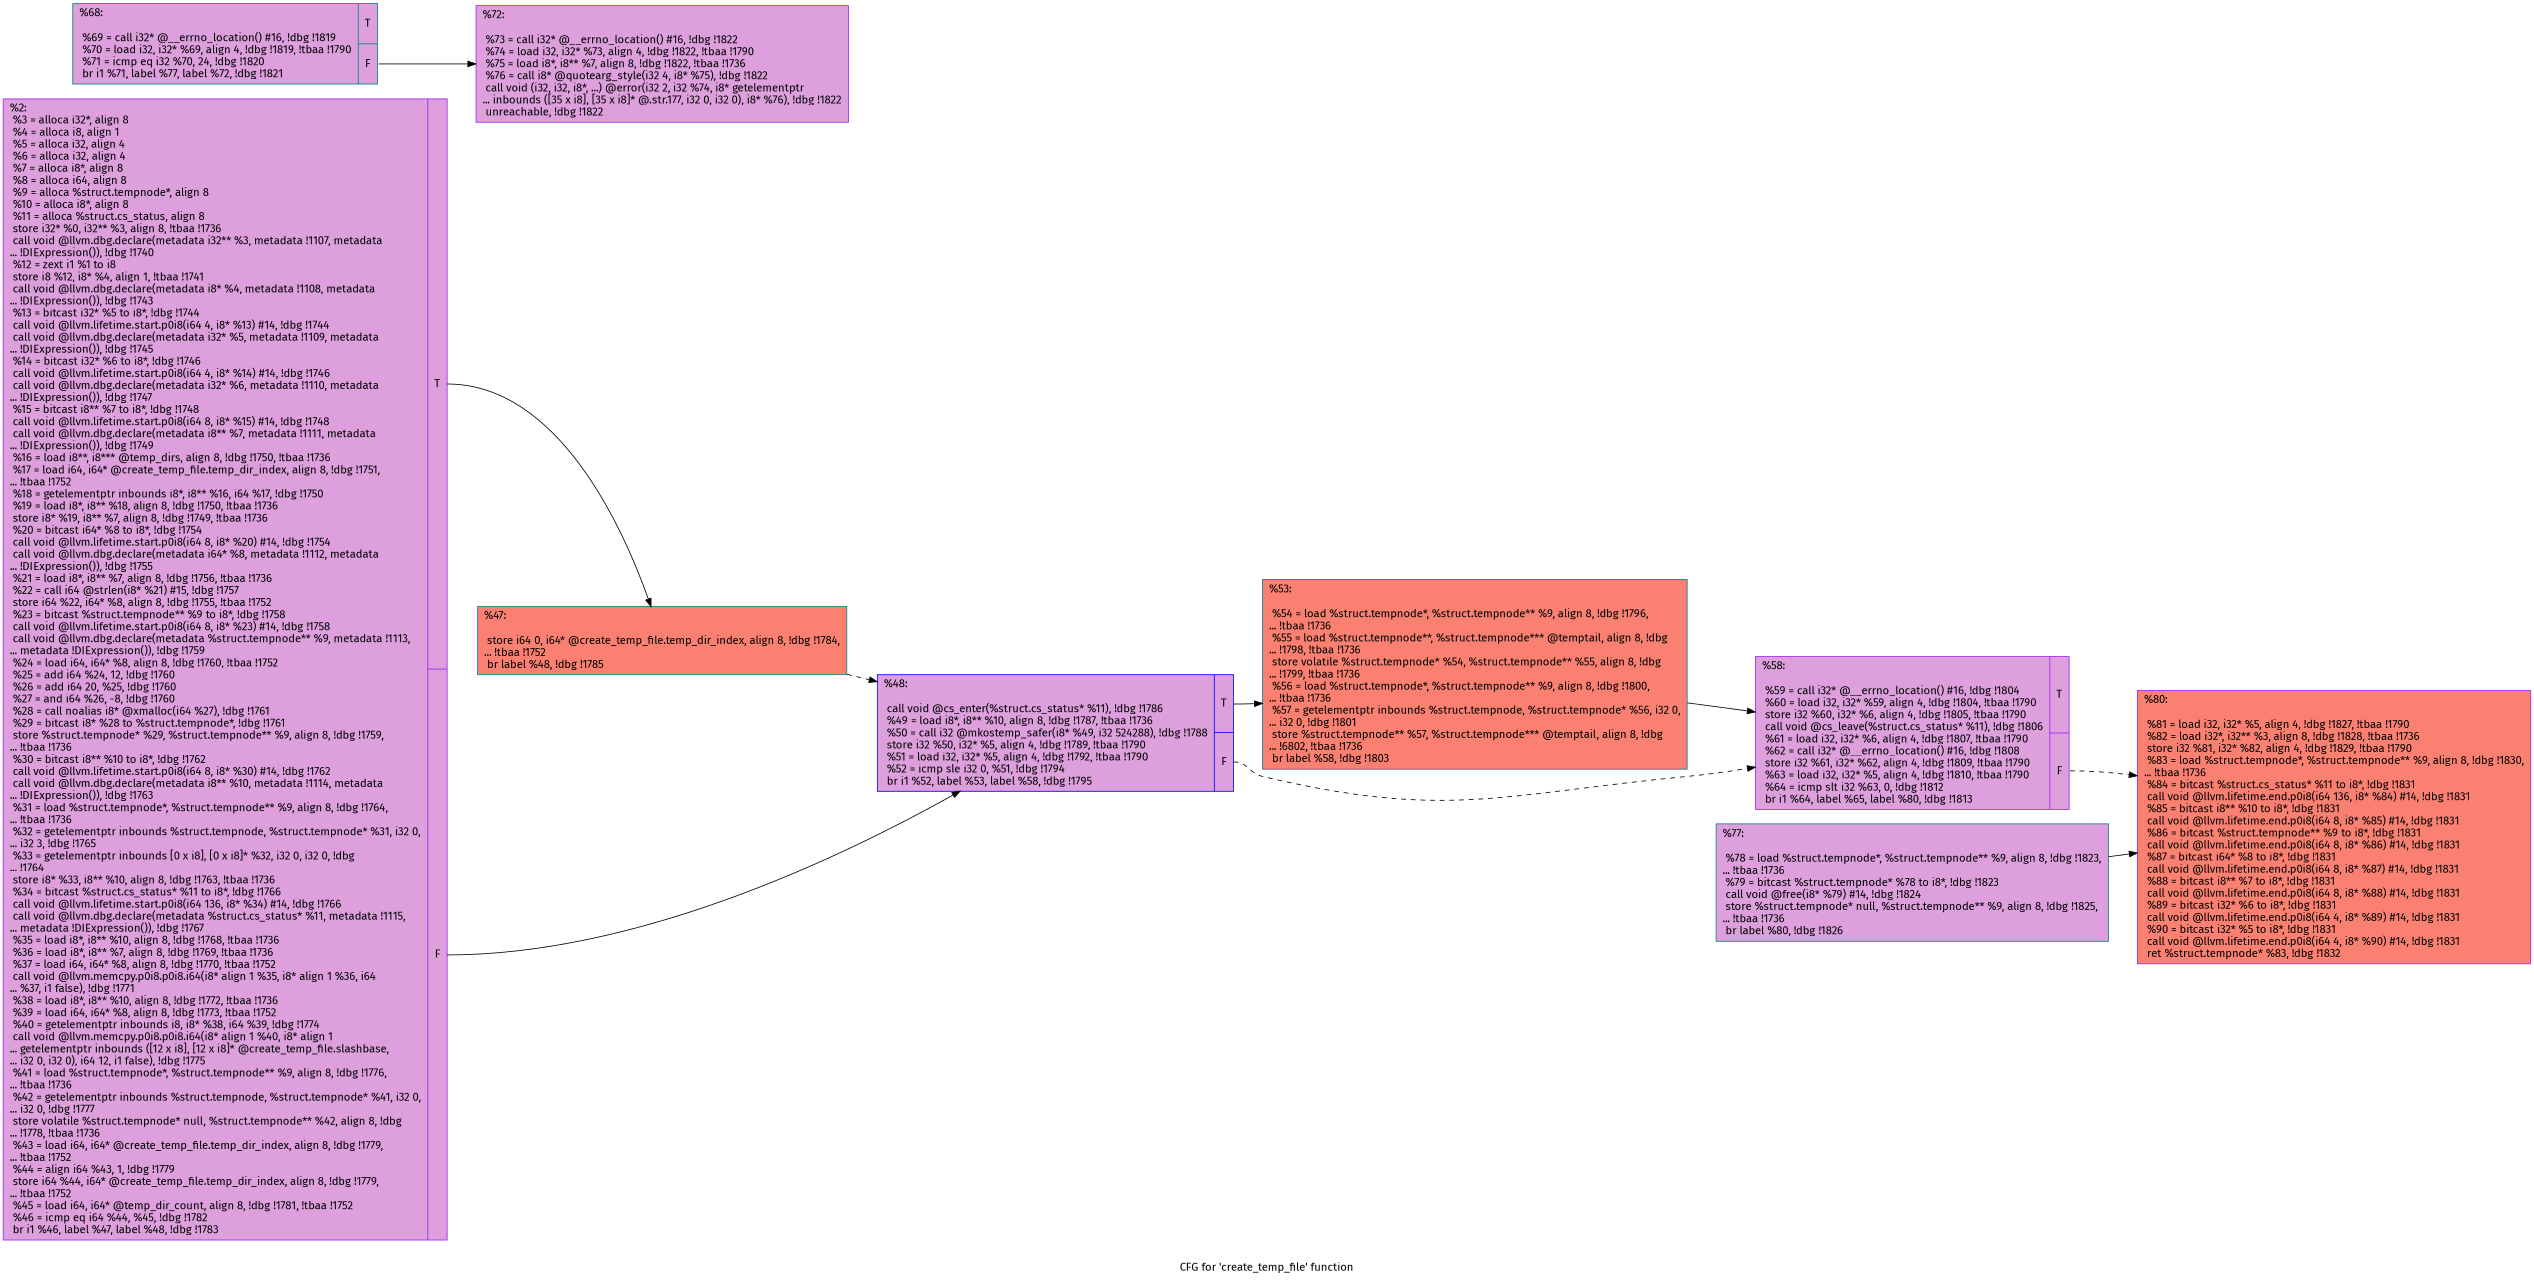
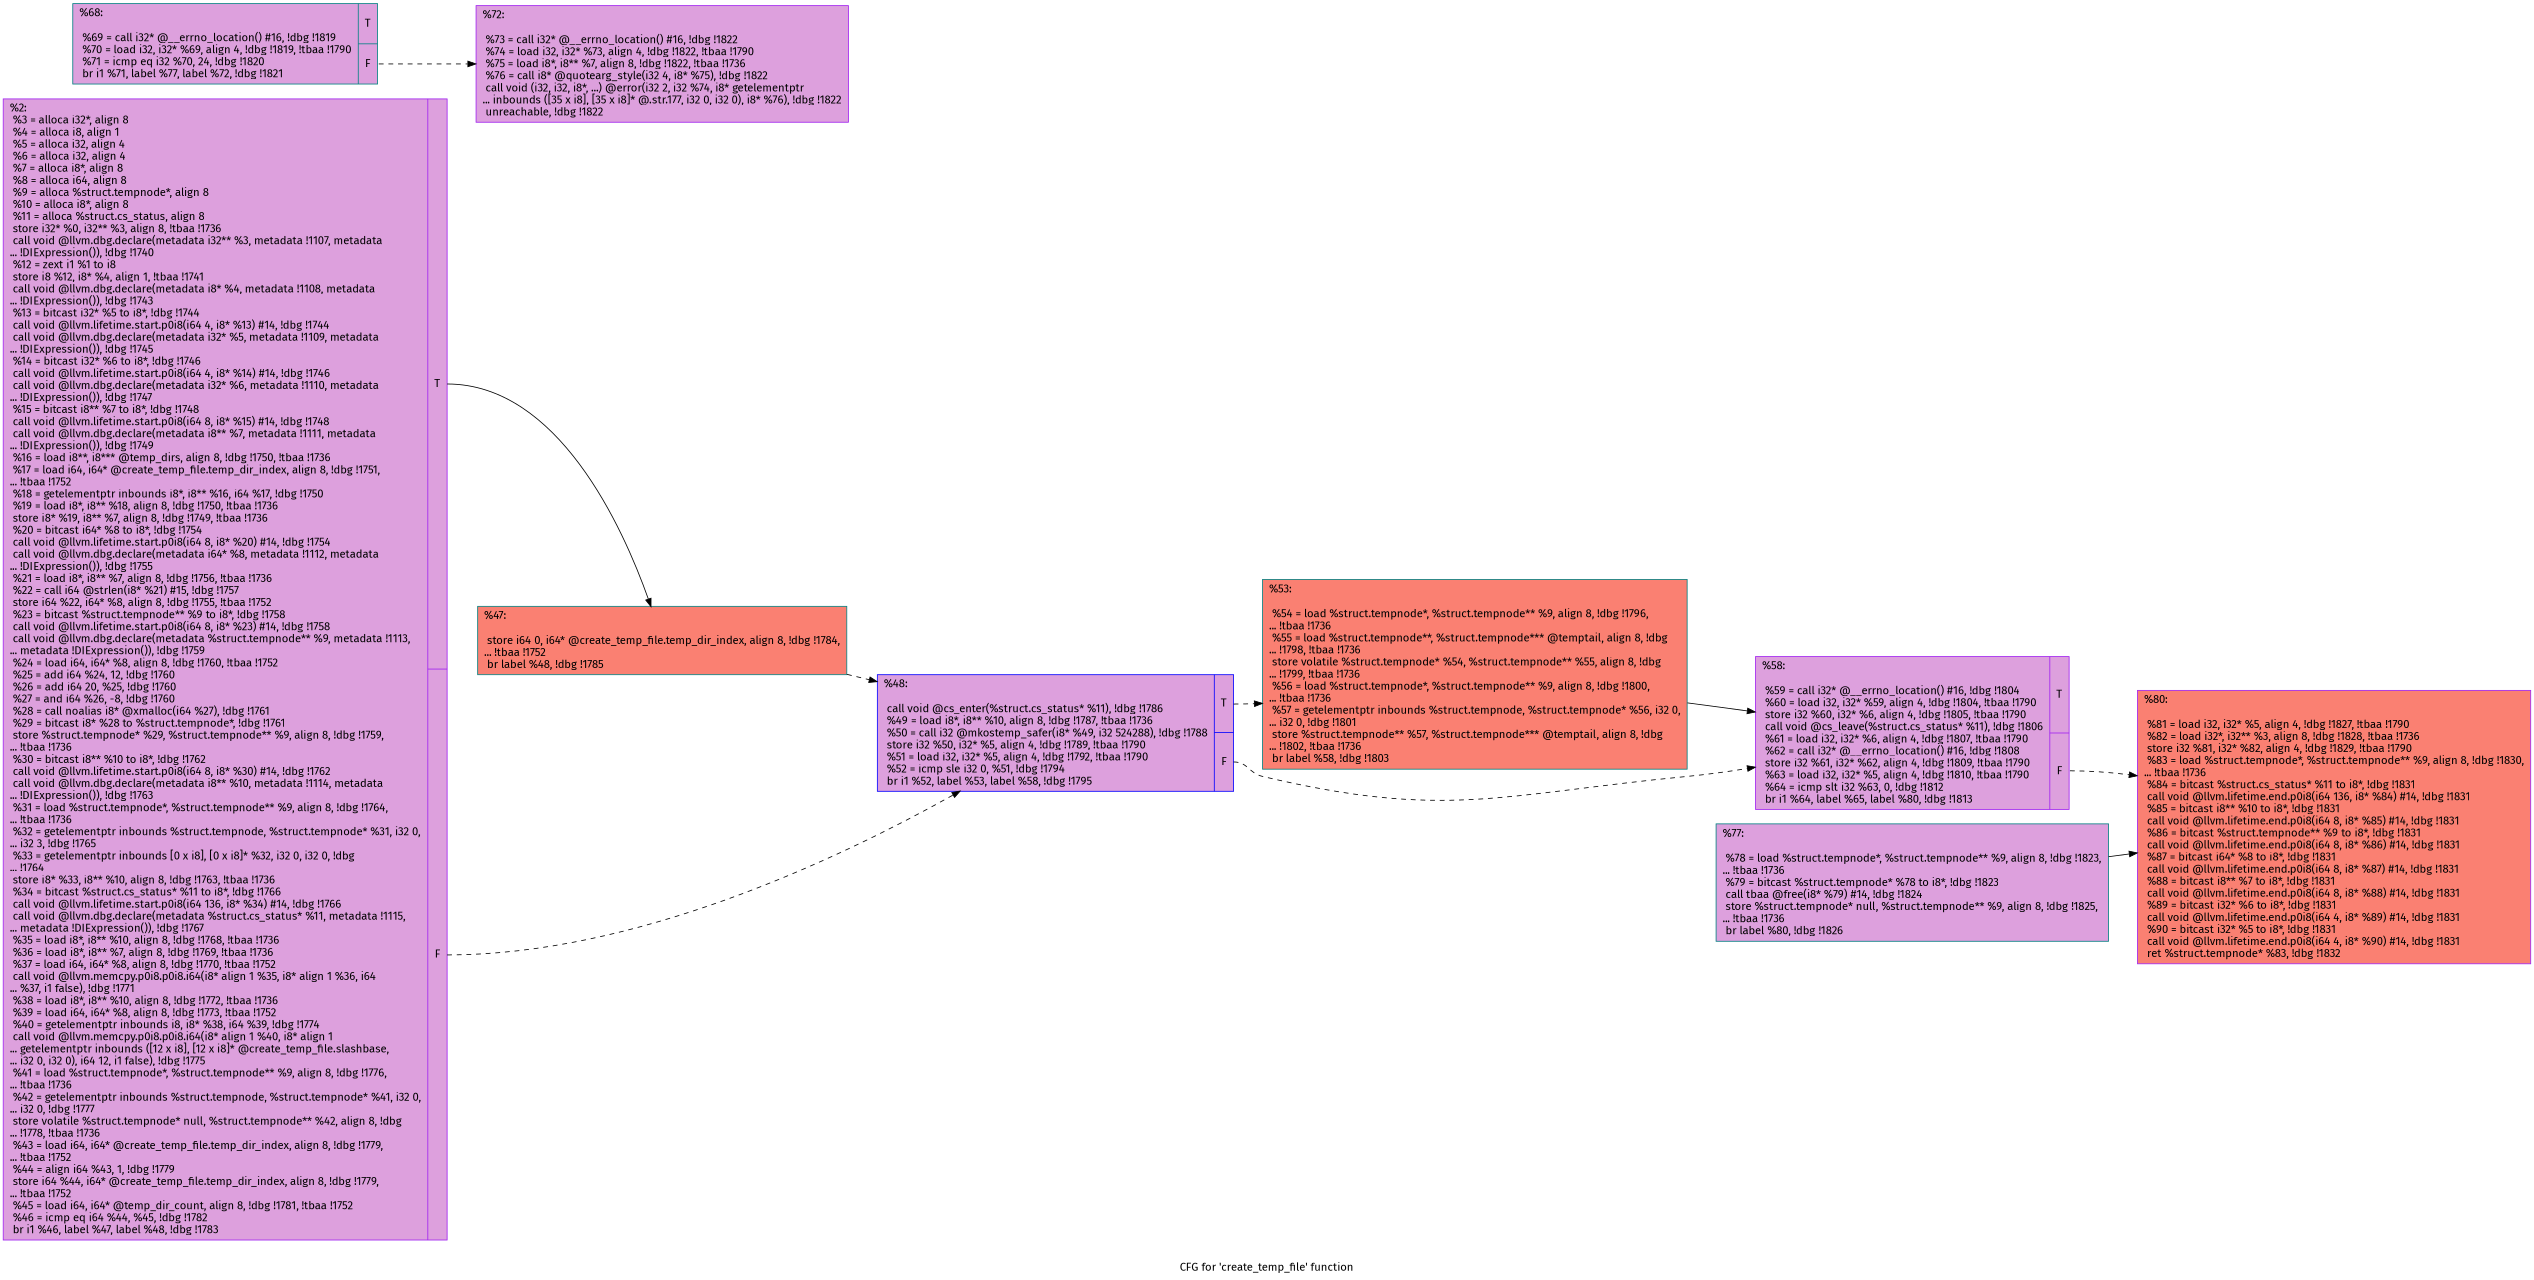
  digraph {
    fontname="Fira Sans"
    label="CFG for 'create_temp_file' function"
    rankdir=LR
    node [color=purple fillcolor=plum fontname="Fira Sans" shape=record style=filled]
    edge [fontname="Fira Sans" style=dashed tailport=s0]
    n1 [label="{%2:\l  %3 = alloca i32*, align 8\l  %4 = alloca i8, align 1\l  %5 = alloca i32, align 4\l  %6 = alloca i32, align 4\l  %7 = alloca i8*, align 8\l  %8 = alloca i64, align 8\l  %9 = alloca %struct.tempnode*, align 8\l  %10 = alloca i8*, align 8\l  %11 = alloca %struct.cs_status, align 8\l  store i32* %0, i32** %3, align 8, !tbaa !1736\l  call void @llvm.dbg.declare(metadata i32** %3, metadata !1107, metadata\l... !DIExpression()), !dbg !1740\l  %12 = zext i1 %1 to i8\l  store i8 %12, i8* %4, align 1, !tbaa !1741\l  call void @llvm.dbg.declare(metadata i8* %4, metadata !1108, metadata\l... !DIExpression()), !dbg !1743\l  %13 = bitcast i32* %5 to i8*, !dbg !1744\l  call void @llvm.lifetime.start.p0i8(i64 4, i8* %13) #14, !dbg !1744\l  call void @llvm.dbg.declare(metadata i32* %5, metadata !1109, metadata\l... !DIExpression()), !dbg !1745\l  %14 = bitcast i32* %6 to i8*, !dbg !1746\l  call void @llvm.lifetime.start.p0i8(i64 4, i8* %14) #14, !dbg !1746\l  call void @llvm.dbg.declare(metadata i32* %6, metadata !1110, metadata\l... !DIExpression()), !dbg !1747\l  %15 = bitcast i8** %7 to i8*, !dbg !1748\l  call void @llvm.lifetime.start.p0i8(i64 8, i8* %15) #14, !dbg !1748\l  call void @llvm.dbg.declare(metadata i8** %7, metadata !1111, metadata\l... !DIExpression()), !dbg !1749\l  %16 = load i8**, i8*** @temp_dirs, align 8, !dbg !1750, !tbaa !1736\l  %17 = load i64, i64* @create_temp_file.temp_dir_index, align 8, !dbg !1751,\l... !tbaa !1752\l  %18 = getelementptr inbounds i8*, i8** %16, i64 %17, !dbg !1750\l  %19 = load i8*, i8** %18, align 8, !dbg !1750, !tbaa !1736\l  store i8* %19, i8** %7, align 8, !dbg !1749, !tbaa !1736\l  %20 = bitcast i64* %8 to i8*, !dbg !1754\l  call void @llvm.lifetime.start.p0i8(i64 8, i8* %20) #14, !dbg !1754\l  call void @llvm.dbg.declare(metadata i64* %8, metadata !1112, metadata\l... !DIExpression()), !dbg !1755\l  %21 = load i8*, i8** %7, align 8, !dbg !1756, !tbaa !1736\l  %22 = call i64 @strlen(i8* %21) #15, !dbg !1757\l  store i64 %22, i64* %8, align 8, !dbg !1755, !tbaa !1752\l  %23 = bitcast %struct.tempnode** %9 to i8*, !dbg !1758\l  call void @llvm.lifetime.start.p0i8(i64 8, i8* %23) #14, !dbg !1758\l  call void @llvm.dbg.declare(metadata %struct.tempnode** %9, metadata !1113,\l... metadata !DIExpression()), !dbg !1759\l  %24 = load i64, i64* %8, align 8, !dbg !1760, !tbaa !1752\l  %25 = add i64 %24, 12, !dbg !1760\l  %26 = add i64 20, %25, !dbg !1760\l  %27 = and i64 %26, -8, !dbg !1760\l  %28 = call noalias i8* @xmalloc(i64 %27), !dbg !1761\l  %29 = bitcast i8* %28 to %struct.tempnode*, !dbg !1761\l  store %struct.tempnode* %29, %struct.tempnode** %9, align 8, !dbg !1759,\l... !tbaa !1736\l  %30 = bitcast i8** %10 to i8*, !dbg !1762\l  call void @llvm.lifetime.start.p0i8(i64 8, i8* %30) #14, !dbg !1762\l  call void @llvm.dbg.declare(metadata i8** %10, metadata !1114, metadata\l... !DIExpression()), !dbg !1763\l  %31 = load %struct.tempnode*, %struct.tempnode** %9, align 8, !dbg !1764,\l... !tbaa !1736\l  %32 = getelementptr inbounds %struct.tempnode, %struct.tempnode* %31, i32 0,\l... i32 3, !dbg !1765\l  %33 = getelementptr inbounds [0 x i8], [0 x i8]* %32, i32 0, i32 0, !dbg\l... !1764\l  store i8* %33, i8** %10, align 8, !dbg !1763, !tbaa !1736\l  %34 = bitcast %struct.cs_status* %11 to i8*, !dbg !1766\l  call void @llvm.lifetime.start.p0i8(i64 136, i8* %34) #14, !dbg !1766\l  call void @llvm.dbg.declare(metadata %struct.cs_status* %11, metadata !1115,\l... metadata !DIExpression()), !dbg !1767\l  %35 = load i8*, i8** %10, align 8, !dbg !1768, !tbaa !1736\l  %36 = load i8*, i8** %7, align 8, !dbg !1769, !tbaa !1736\l  %37 = load i64, i64* %8, align 8, !dbg !1770, !tbaa !1752\l  call void @llvm.memcpy.p0i8.p0i8.i64(i8* align 1 %35, i8* align 1 %36, i64\l... %37, i1 false), !dbg !1771\l  %38 = load i8*, i8** %10, align 8, !dbg !1772, !tbaa !1736\l  %39 = load i64, i64* %8, align 8, !dbg !1773, !tbaa !1752\l  %40 = getelementptr inbounds i8, i8* %38, i64 %39, !dbg !1774\l  call void @llvm.memcpy.p0i8.p0i8.i64(i8* align 1 %40, i8* align 1\l... getelementptr inbounds ([12 x i8], [12 x i8]* @create_temp_file.slashbase,\l... i32 0, i32 0), i64 12, i1 false), !dbg !1775\l  %41 = load %struct.tempnode*, %struct.tempnode** %9, align 8, !dbg !1776,\l... !tbaa !1736\l  %42 = getelementptr inbounds %struct.tempnode, %struct.tempnode* %41, i32 0,\l... i32 0, !dbg !1777\l  store volatile %struct.tempnode* null, %struct.tempnode** %42, align 8, !dbg\l... !1778, !tbaa !1736\l  %43 = load i64, i64* @create_temp_file.temp_dir_index, align 8, !dbg !1779,\l... !tbaa !1752\l  %44 = align i64 %43, 1, !dbg !1779\l  store i64 %44, i64* @create_temp_file.temp_dir_index, align 8, !dbg !1779,\l... !tbaa !1752\l  %45 = load i64, i64* @temp_dir_count, align 8, !dbg !1781, !tbaa !1752\l  %46 = icmp eq i64 %44, %45, !dbg !1782\l  br i1 %46, label %47, label %48, !dbg !1783\l|{<s0>T|<s1>F}}"]
    n2 [color=teal fillcolor=salmon label="{%47:\l\l  store i64 0, i64* @create_temp_file.temp_dir_index, align 8, !dbg !1784,\l... !tbaa !1752\l  br label %48, !dbg !1785\l}"]
    n3 [color=blue label="{%48:\l\l  call void @cs_enter(%struct.cs_status* %11), !dbg !1786\l  %49 = load i8*, i8** %10, align 8, !dbg !1787, !tbaa !1736\l  %50 = call i32 @mkostemp_safer(i8* %49, i32 524288), !dbg !1788\l  store i32 %50, i32* %5, align 4, !dbg !1789, !tbaa !1790\l  %51 = load i32, i32* %5, align 4, !dbg !1792, !tbaa !1790\l  %52 = icmp sle i32 0, %51, !dbg !1794\l  br i1 %52, label %53, label %58, !dbg !1795\l|{<s0>T|<s1>F}}"]
-   n4 [color=teal fillcolor=salmon label="{%53:\l\l  %54 = load %struct.tempnode*, %struct.tempnode** %9, align 8, !dbg !1796,\l... !tbaa !1736\l  %55 = load %struct.tempnode**, %struct.tempnode*** @temptail, align 8, !dbg\l... !1798, !tbaa !1736\l  store volatile %struct.tempnode* %54, %struct.tempnode** %55, align 8, !dbg\l... !1799, !tbaa !1736\l  %56 = load %struct.tempnode*, %struct.tempnode** %9, align 8, !dbg !1800,\l... !tbaa !1736\l  %57 = getelementptr inbounds %struct.tempnode, %struct.tempnode* %56, i32 0,\l... i32 0, !dbg !1801\l  store %struct.tempnode** %57, %struct.tempnode*** @temptail, align 8, !dbg\l... !6802, !tbaa !1736\l  br label %58, !dbg !1803\l}"]
+   n4 [color=teal fillcolor=salmon label="{%53:\l\l  %54 = load %struct.tempnode*, %struct.tempnode** %9, align 8, !dbg !1796,\l... !tbaa !1736\l  %55 = load %struct.tempnode**, %struct.tempnode*** @temptail, align 8, !dbg\l... !1798, !tbaa !1736\l  store volatile %struct.tempnode* %54, %struct.tempnode** %55, align 8, !dbg\l... !1799, !tbaa !1736\l  %56 = load %struct.tempnode*, %struct.tempnode** %9, align 8, !dbg !1800,\l... !tbaa !1736\l  %57 = getelementptr inbounds %struct.tempnode, %struct.tempnode* %56, i32 0,\l... i32 0, !dbg !1801\l  store %struct.tempnode** %57, %struct.tempnode*** @temptail, align 8, !dbg\l... !1802, !tbaa !1736\l  br label %58, !dbg !1803\l}"]
    n5 [label="{%58:\l\l  %59 = call i32* @__errno_location() #16, !dbg !1804\l  %60 = load i32, i32* %59, align 4, !dbg !1804, !tbaa !1790\l  store i32 %60, i32* %6, align 4, !dbg !1805, !tbaa !1790\l  call void @cs_leave(%struct.cs_status* %11), !dbg !1806\l  %61 = load i32, i32* %6, align 4, !dbg !1807, !tbaa !1790\l  %62 = call i32* @__errno_location() #16, !dbg !1808\l  store i32 %61, i32* %62, align 4, !dbg !1809, !tbaa !1790\l  %63 = load i32, i32* %5, align 4, !dbg !1810, !tbaa !1790\l  %64 = icmp slt i32 %63, 0, !dbg !1812\l  br i1 %64, label %65, label %80, !dbg !1813\l|{<s0>T|<s1>F}}"]
    n6 [fillcolor=salmon label="{%80:\l\l  %81 = load i32, i32* %5, align 4, !dbg !1827, !tbaa !1790\l  %82 = load i32*, i32** %3, align 8, !dbg !1828, !tbaa !1736\l  store i32 %81, i32* %82, align 4, !dbg !1829, !tbaa !1790\l  %83 = load %struct.tempnode*, %struct.tempnode** %9, align 8, !dbg !1830,\l... !tbaa !1736\l  %84 = bitcast %struct.cs_status* %11 to i8*, !dbg !1831\l  call void @llvm.lifetime.end.p0i8(i64 136, i8* %84) #14, !dbg !1831\l  %85 = bitcast i8** %10 to i8*, !dbg !1831\l  call void @llvm.lifetime.end.p0i8(i64 8, i8* %85) #14, !dbg !1831\l  %86 = bitcast %struct.tempnode** %9 to i8*, !dbg !1831\l  call void @llvm.lifetime.end.p0i8(i64 8, i8* %86) #14, !dbg !1831\l  %87 = bitcast i64* %8 to i8*, !dbg !1831\l  call void @llvm.lifetime.end.p0i8(i64 8, i8* %87) #14, !dbg !1831\l  %88 = bitcast i8** %7 to i8*, !dbg !1831\l  call void @llvm.lifetime.end.p0i8(i64 8, i8* %88) #14, !dbg !1831\l  %89 = bitcast i32* %6 to i8*, !dbg !1831\l  call void @llvm.lifetime.end.p0i8(i64 4, i8* %89) #14, !dbg !1831\l  %90 = bitcast i32* %5 to i8*, !dbg !1831\l  call void @llvm.lifetime.end.p0i8(i64 4, i8* %90) #14, !dbg !1831\l  ret %struct.tempnode* %83, !dbg !1832\l}"]
    n7 [color=teal label="{%68:\l\l  %69 = call i32* @__errno_location() #16, !dbg !1819\l  %70 = load i32, i32* %69, align 4, !dbg !1819, !tbaa !1790\l  %71 = icmp eq i32 %70, 24, !dbg !1820\l  br i1 %71, label %77, label %72, !dbg !1821\l|{<s0>T|<s1>F}}"]
    n8 [label="{%72:\l\l  %73 = call i32* @__errno_location() #16, !dbg !1822\l  %74 = load i32, i32* %73, align 4, !dbg !1822, !tbaa !1790\l  %75 = load i8*, i8** %7, align 8, !dbg !1822, !tbaa !1736\l  %76 = call i8* @quotearg_style(i32 4, i8* %75), !dbg !1822\l  call void (i32, i32, i8*, ...) @error(i32 2, i32 %74, i8* getelementptr\l... inbounds ([35 x i8], [35 x i8]* @.str.177, i32 0, i32 0), i8* %76), !dbg !1822\l  unreachable, !dbg !1822\l}"]
-   n9 [color=teal label="{%77:\l\l  %78 = load %struct.tempnode*, %struct.tempnode** %9, align 8, !dbg !1823,\l... !tbaa !1736\l  %79 = bitcast %struct.tempnode* %78 to i8*, !dbg !1823\l  call void @free(i8* %79) #14, !dbg !1824\l  store %struct.tempnode* null, %struct.tempnode** %9, align 8, !dbg !1825,\l... !tbaa !1736\l  br label %80, !dbg !1826\l}"]
+   n9 [color=teal label="{%77:\l\l  %78 = load %struct.tempnode*, %struct.tempnode** %9, align 8, !dbg !1823,\l... !tbaa !1736\l  %79 = bitcast %struct.tempnode* %78 to i8*, !dbg !1823\l  call tbaa @free(i8* %79) #14, !dbg !1824\l  store %struct.tempnode* null, %struct.tempnode** %9, align 8, !dbg !1825,\l... !tbaa !1736\l  br label %80, !dbg !1826\l}"]
    n1 -> n2 [style=solid]
-   n1 -> n3 [style=solid tailport=s1]
+   n1 -> n3 [tailport=s1]
    n2 -> n3
-   n3 -> n4 [style=solid]
+   n3 -> n4
    n3 -> n5 [tailport=s1]
    n4 -> n5 [style=solid]
    n5 -> n6 [tailport=s1]
-   n7 -> n8 [style=solid tailport=s1]
+   n7 -> n8 [tailport=s1]
    n9 -> n6 [style=solid]
  }
